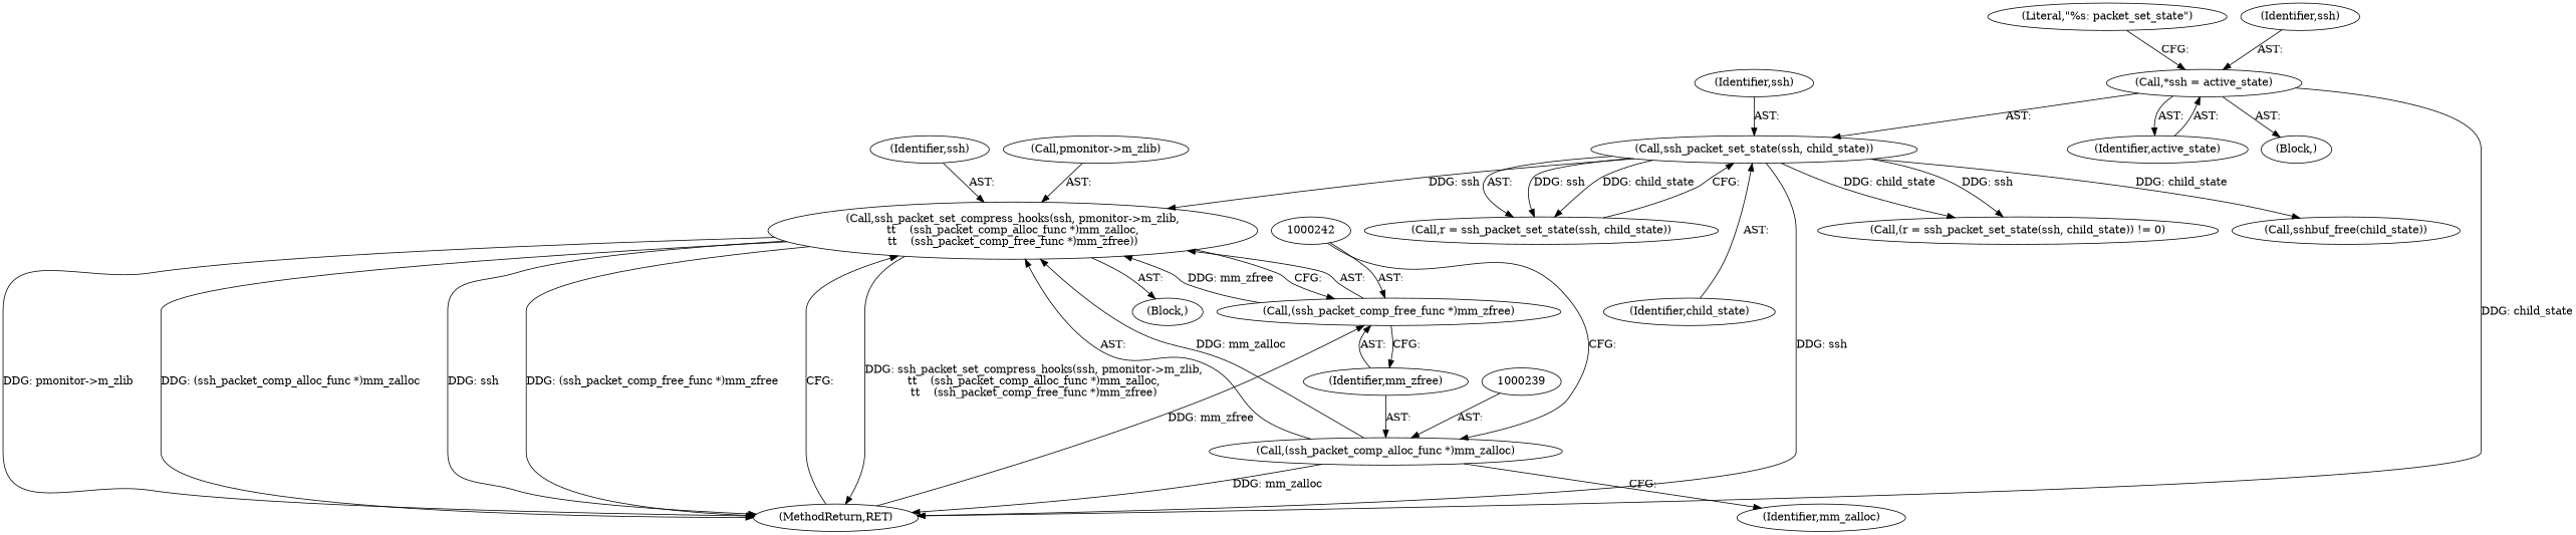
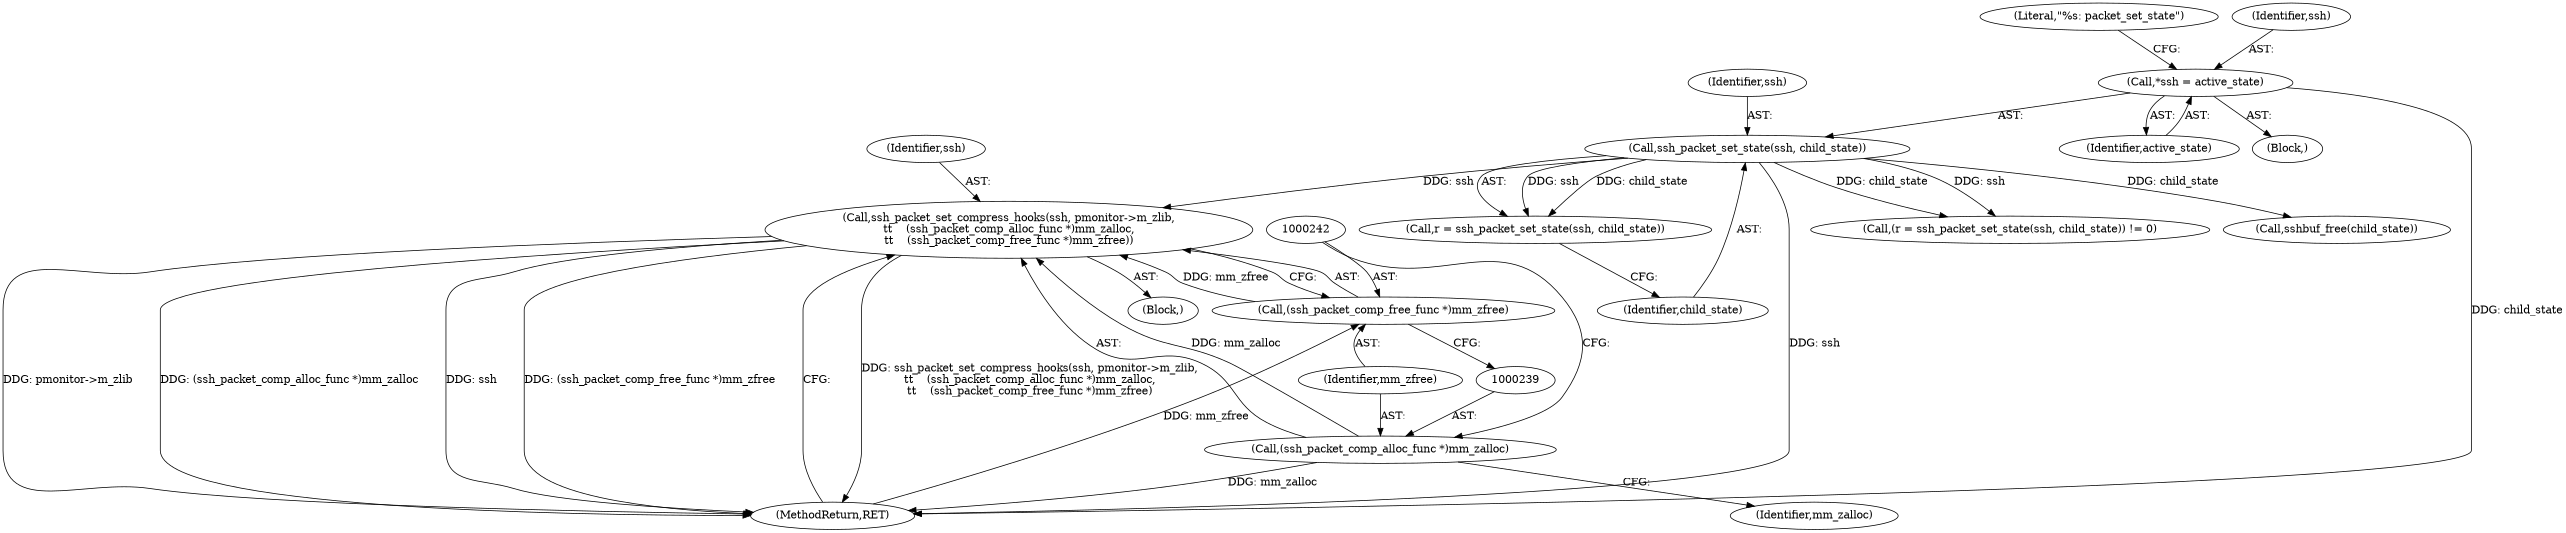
  digraph {
    fontname="DejaVu Serif"
    node [fontname="DejaVu Serif"]
    edge [fontname="DejaVu Serif"]
    n1 [label="(Call,ssh_packet_set_compress_hooks(ssh, pmonitor->m_zlib,\n\t\t    (ssh_packet_comp_alloc_func *)mm_zalloc,\n\t\t    (ssh_packet_comp_free_func *)mm_zfree))"]
    n2 [label="(Call,(ssh_packet_comp_free_func *)mm_zfree)"]
    n3 [label="(Block,)"]
    n4 [label="(MethodReturn,RET)"]
    n5 [label="(Identifier,mm_zfree)"]
    n6 [label="(Call,ssh_packet_set_state(ssh, child_state))"]
    n7 [label="(Call,(r = ssh_packet_set_state(ssh, child_state)) != 0)"]
    n8 [label="(Call,sshbuf_free(child_state))"]
    n9 [label="(Call,r = ssh_packet_set_state(ssh, child_state))"]
    n10 [label="(Identifier,child_state)"]
    n11 [label="(Call,*ssh = active_state)"]
    n12 [label="(Identifier,active_state)"]
    n13 [label="(Block,)"]
    n14 [label="(Call,(ssh_packet_comp_alloc_func *)mm_zalloc)"]
    n15 [label="(Identifier,mm_zalloc)"]
-   n16 [label="(Call,pmonitor->m_zlib)"]
    n17 [label="(Literal,\"%s: packet_set_state\")"]
    n18 [label="(Identifier,ssh)"]
    n19 [label="(Identifier,ssh)"]
    n20 [label="(Identifier,ssh)"]
    1000239
    1000242
    n1 -> n2 [label="CFG: "]
    n1 -> n3 [label="AST: "]
    n1 -> n4 [label="DDG: ssh_packet_set_compress_hooks(ssh, pmonitor->m_zlib,\n\t\t    (ssh_packet_comp_alloc_func *)mm_zalloc,\n\t\t    (ssh_packet_comp_free_func *)mm_zfree)"]
    n1 -> n4 [label="DDG: pmonitor->m_zlib"]
    n1 -> n4 [label="DDG: (ssh_packet_comp_alloc_func *)mm_zalloc"]
    n1 -> n4 [label="DDG: ssh"]
    n1 -> n4 [label="DDG: (ssh_packet_comp_free_func *)mm_zfree"]
    n2 -> n1 [label="AST: "]
    n2 -> n1 [label="DDG: mm_zfree"]
-   n2 -> n5 [label="CFG: "]
+   n2 -> 1000239 [label="CFG: "]
    n4 -> n1 [label="CFG: "]
    n4 -> n2 [label="DDG: mm_zfree"]
    n5 -> n2 [label="AST: "]
    n5 -> n14 [label="AST: "]
    n6 -> n1 [label="DDG: ssh"]
    n6 -> n4 [label="DDG: ssh"]
    n6 -> n7 [label="DDG: ssh"]
    n6 -> n7 [label="DDG: child_state"]
    n6 -> n8 [label="DDG: child_state"]
    n6 -> n9 [label="AST: "]
    n6 -> n9 [label="DDG: ssh"]
    n6 -> n9 [label="DDG: child_state"]
-   n9 -> n6 [label="CFG: "]
+   n9 -> n10 [label="CFG: "]
    n10 -> n6 [label="AST: "]
    n11 -> n4 [label="DDG: child_state"]
    n11 -> n6 [label="AST: "]
    n11 -> n12 [label="AST: "]
    n11 -> n13 [label="AST: "]
    n12 -> n11 [label="AST: "]
    n14 -> n1 [label="AST: "]
    n14 -> n1 [label="DDG: mm_zalloc"]
    n14 -> n4 [label="DDG: mm_zalloc"]
    n14 -> n15 [label="CFG: "]
-   n16 -> n1 [label="AST: "]
    n17 -> n11 [label="CFG: "]
    n18 -> n1 [label="AST: "]
    n19 -> n11 [label="AST: "]
    n20 -> n6 [label="AST: "]
    1000239 -> n14 [label="AST: "]
    1000242 -> n2 [label="AST: "]
    1000242 -> n14 [label="CFG: "]
  }
